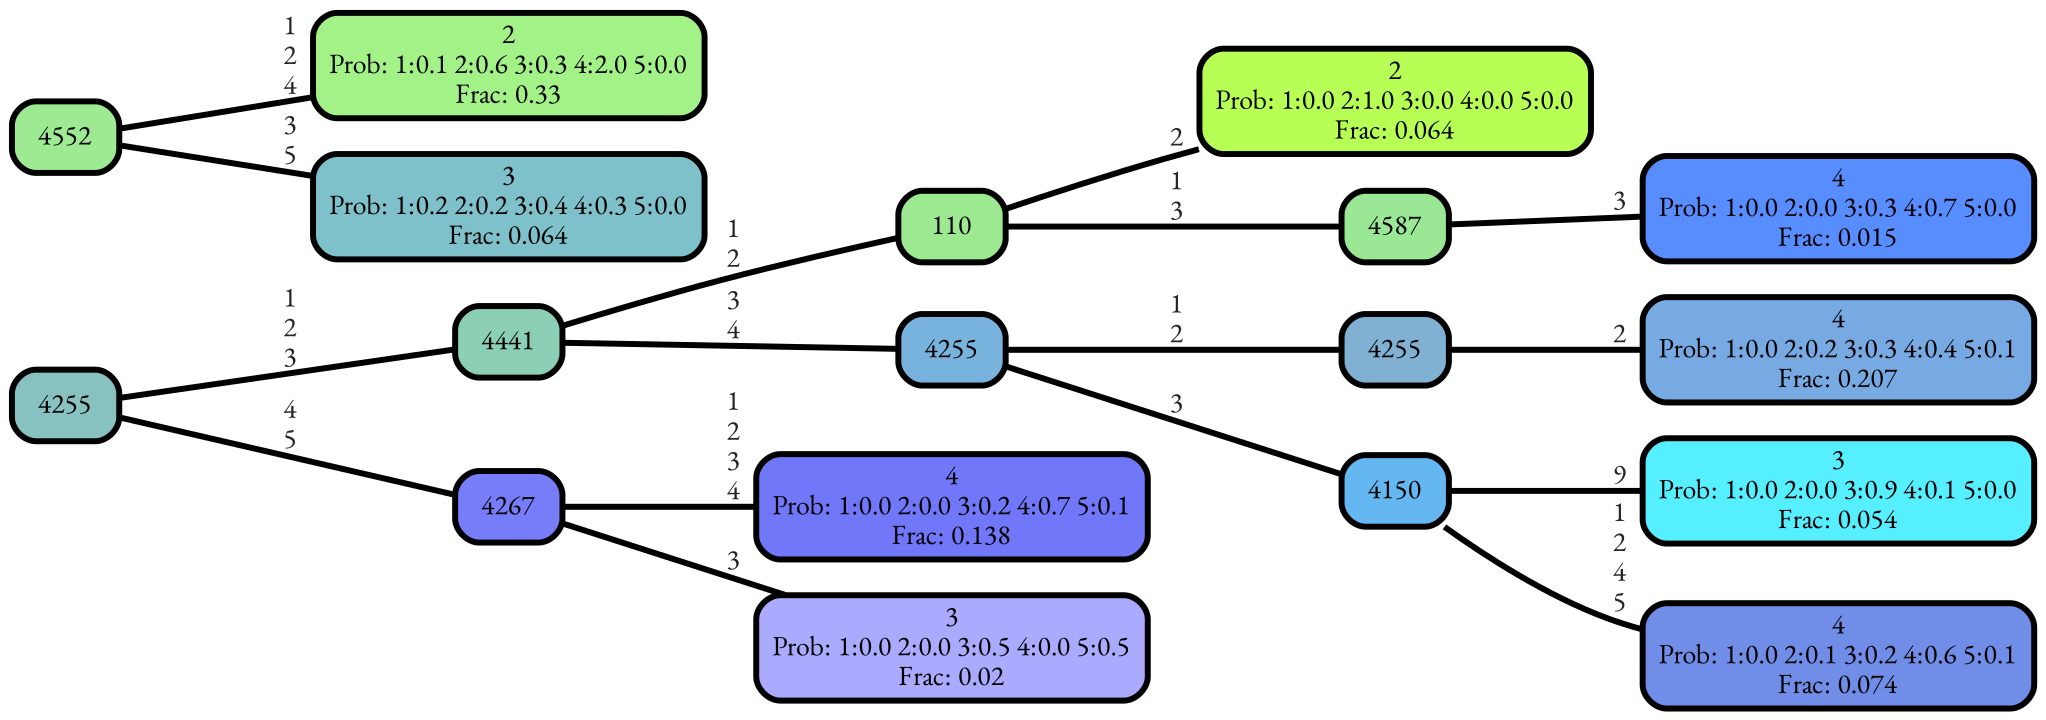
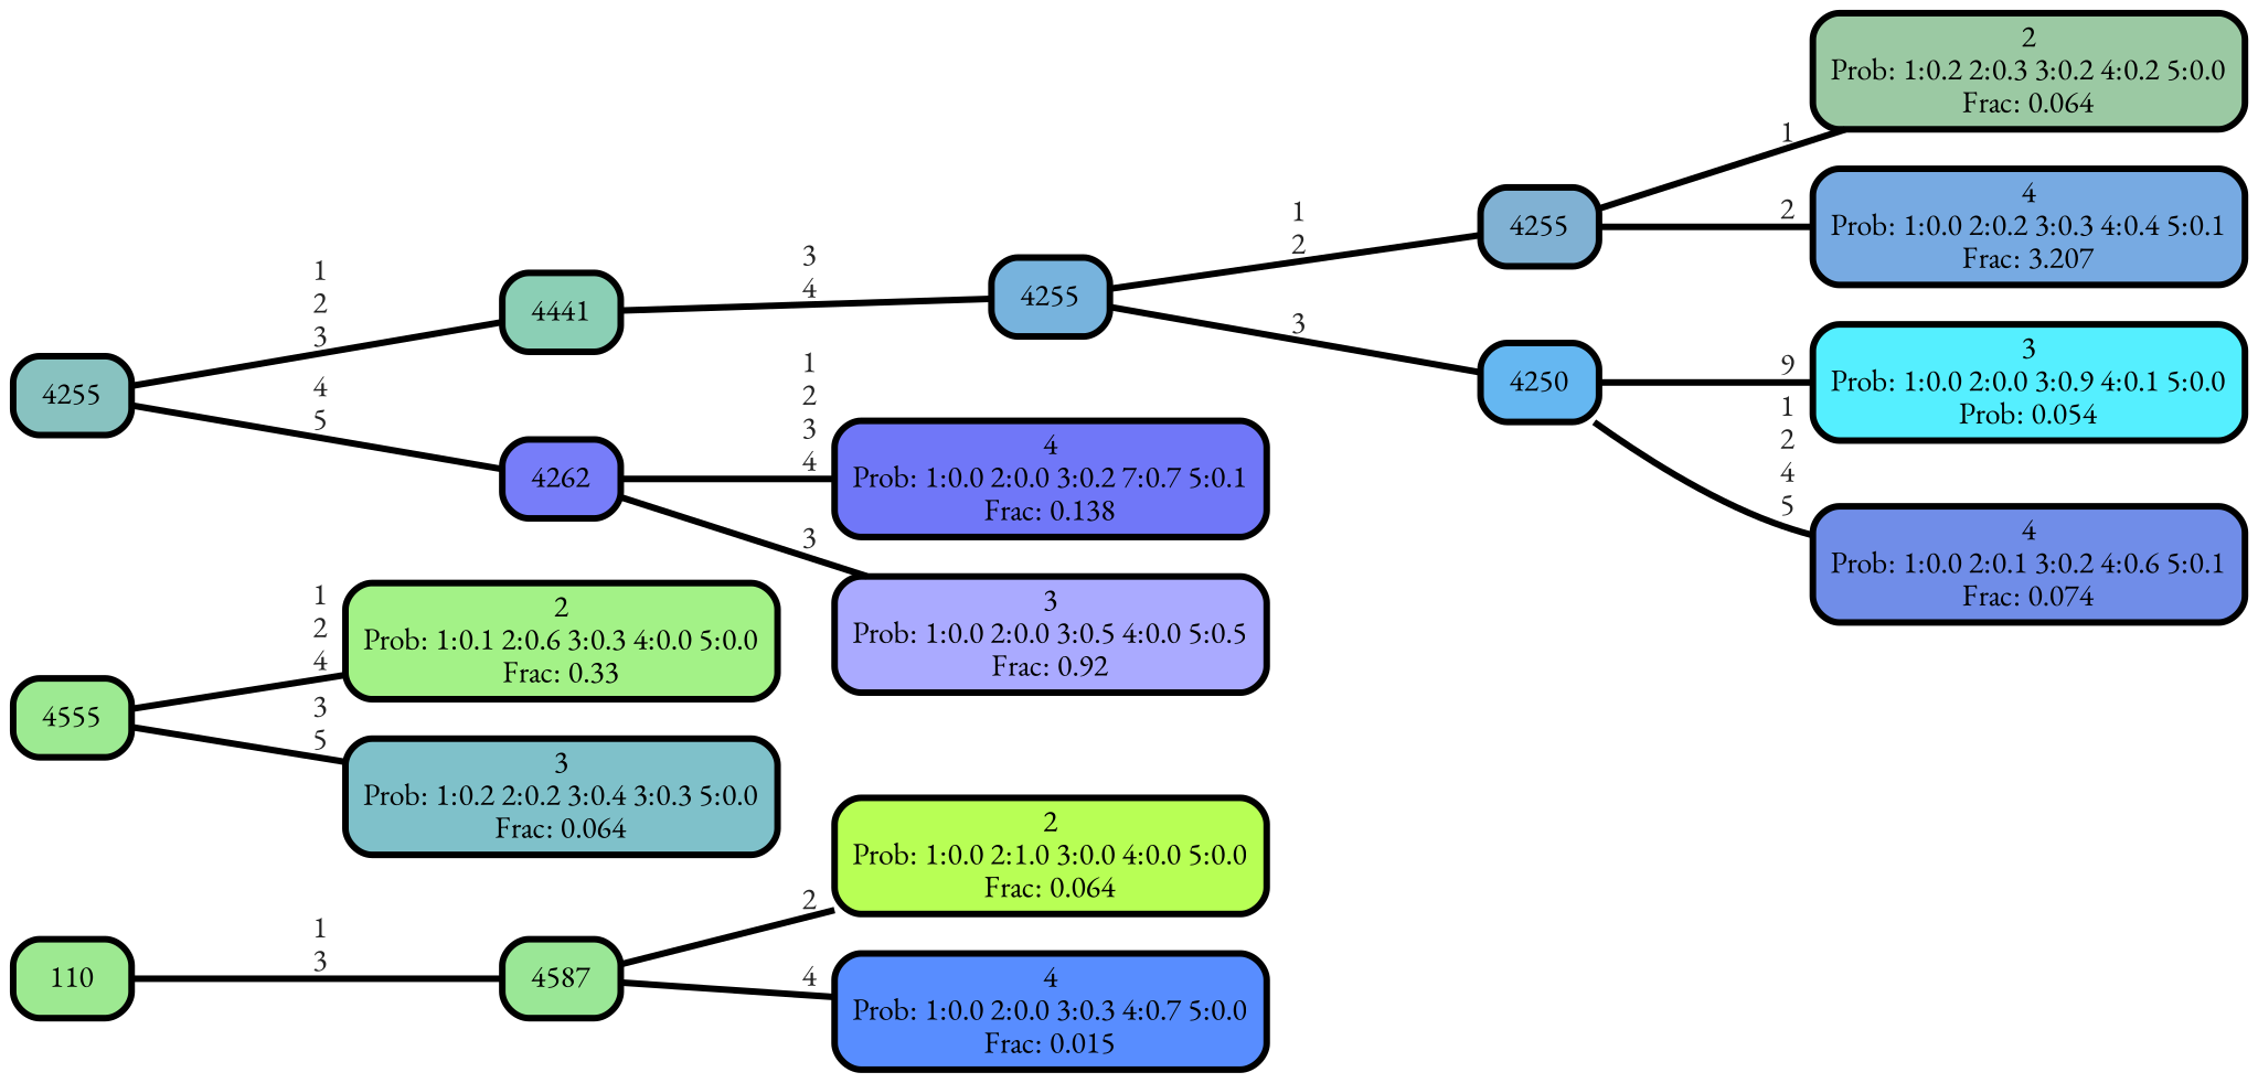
  graph {
    fontname="EB Garamond"
    rankdir=LR
    ranksep="0 equally"
    splines=straight
    node [color=black fontcolor=black fontname="EB Garamond" penwidth=3 shape=box style="filled, rounded"]
    edge [color=black fontcolor=grey14 fontname="EB Garamond" fontweight=bold penwidth=3]
    n1 [fillcolor="#b8ff55" label="2\nProb: 1:0.0 2:1.0 3:0.0 4:0.0 5:0.0\nFrac: 0.064"]
    n2 [fillcolor="#9de991" label=110]
    n3 [fillcolor="#9ae796" label=4587]
    n4 [fillcolor="#588dff" label="4\nProb: 1:0.0 2:0.0 3:0.3 4:0.7 5:0.0\nFrac: 0.015"]
-   n5 [fillcolor="#9dea92" label=4552]
-   n6 [fillcolor="#a3f287" label="2\nProb: 1:0.1 2:0.6 3:0.3 4:2.0 5:0.0\nFrac: 0.33"]
-   n7 [fillcolor="#7fc1ca" label="3\nProb: 1:0.2 2:0.2 3:0.4 4:0.3 5:0.0\nFrac: 0.064"]
+   n5 [fillcolor="#9dea92" label=4555]
+   n6 [fillcolor="#a3f287" label="2\nProb: 1:0.1 2:0.6 3:0.3 4:0.0 5:0.0\nFrac: 0.33"]
+   n7 [fillcolor="#7fc1ca" label="3\nProb: 1:0.2 2:0.2 3:0.4 3:0.3 5:0.0\nFrac: 0.064"]
    n8 [fillcolor="#8bcfb5" label=4441]
    n9 [fillcolor="#77b3dd" label=4255]
    n10 [fillcolor="#80b1d3" label=4255]
-   n11 [fillcolor="#65b7f1" label=4150]
-   n13 [fillcolor="#77aae2" label="4\nProb: 1:0.0 2:0.2 3:0.3 4:0.4 5:0.1\nFrac: 0.207"]
-   n14 [fillcolor="#55efff" label="3\nProb: 1:0.0 2:0.0 3:0.9 4:0.1 5:0.0\nFrac: 0.054"]
+   n11 [fillcolor="#65b7f1" label=4250]
+   n12 [fillcolor="#9bc9a3" label="2\nProb: 1:0.2 2:0.3 3:0.2 4:0.2 5:0.0\nFrac: 0.064"]
+   n13 [fillcolor="#77aae2" label="4\nProb: 1:0.0 2:0.2 3:0.3 4:0.4 5:0.1\nFrac: 3.207"]
+   n14 [fillcolor="#55efff" label="3\nProb: 1:0.0 2:0.0 3:0.9 4:0.1 5:0.0\nProb: 0.054"]
    n15 [fillcolor="#708de8" label="4\nProb: 1:0.0 2:0.1 3:0.2 4:0.6 5:0.1\nFrac: 0.074"]
    n16 [fillcolor="#88c2c0" label=4255]
-   n17 [fillcolor="#777df9" label=4267]
-   n18 [fillcolor="#7077f8" label="4\nProb: 1:0.0 2:0.0 3:0.2 4:0.7 5:0.1\nFrac: 0.138"]
-   n19 [fillcolor="#aaaaff" label="3\nProb: 1:0.0 2:0.0 3:0.5 4:0.0 5:0.5\nFrac: 0.02"]
+   n17 [fillcolor="#777df9" label=4262]
+   n18 [fillcolor="#7077f8" label="4\nProb: 1:0.0 2:0.0 3:0.2 7:0.7 5:0.1\nFrac: 0.138"]
+   n19 [fillcolor="#aaaaff" label="3\nProb: 1:0.0 2:0.0 3:0.5 4:0.0 5:0.5\nFrac: 0.92"]
    subgraph sub_1 {
      rank=same
    }
-   n2 -- n1 [label=" 2"]
+   n3 -- n1 [label=" 2"]
    n2 -- n3 [label=" 1\n 3"]
-   n3 -- n4 [label=" 3"]
+   n3 -- n4 [label=" 4"]
    n5 -- n6 [label=" 1\n 2\n 4"]
    n5 -- n7 [label=" 3\n 5"]
-   n8 -- n2 [label=" 1\n 2"]
    n8 -- n9 [label=" 3\n 4"]
    n9 -- n10 [label=" 1\n 2"]
    n9 -- n11 [label=" 3"]
+   n10 -- n12 [label=" 1"]
    n10 -- n13 [label=" 2"]
    n11 -- n14 [label=" 9"]
    n11 -- n15 [label=" 1\n 2\n 4\n 5"]
    n16 -- n8 [label=" 1\n 2\n 3"]
    n16 -- n17 [label=" 4\n 5"]
    n17 -- n18 [label=" 1\n 2\n 3\n 4"]
    n17 -- n19 [label=" 3"]
  }
